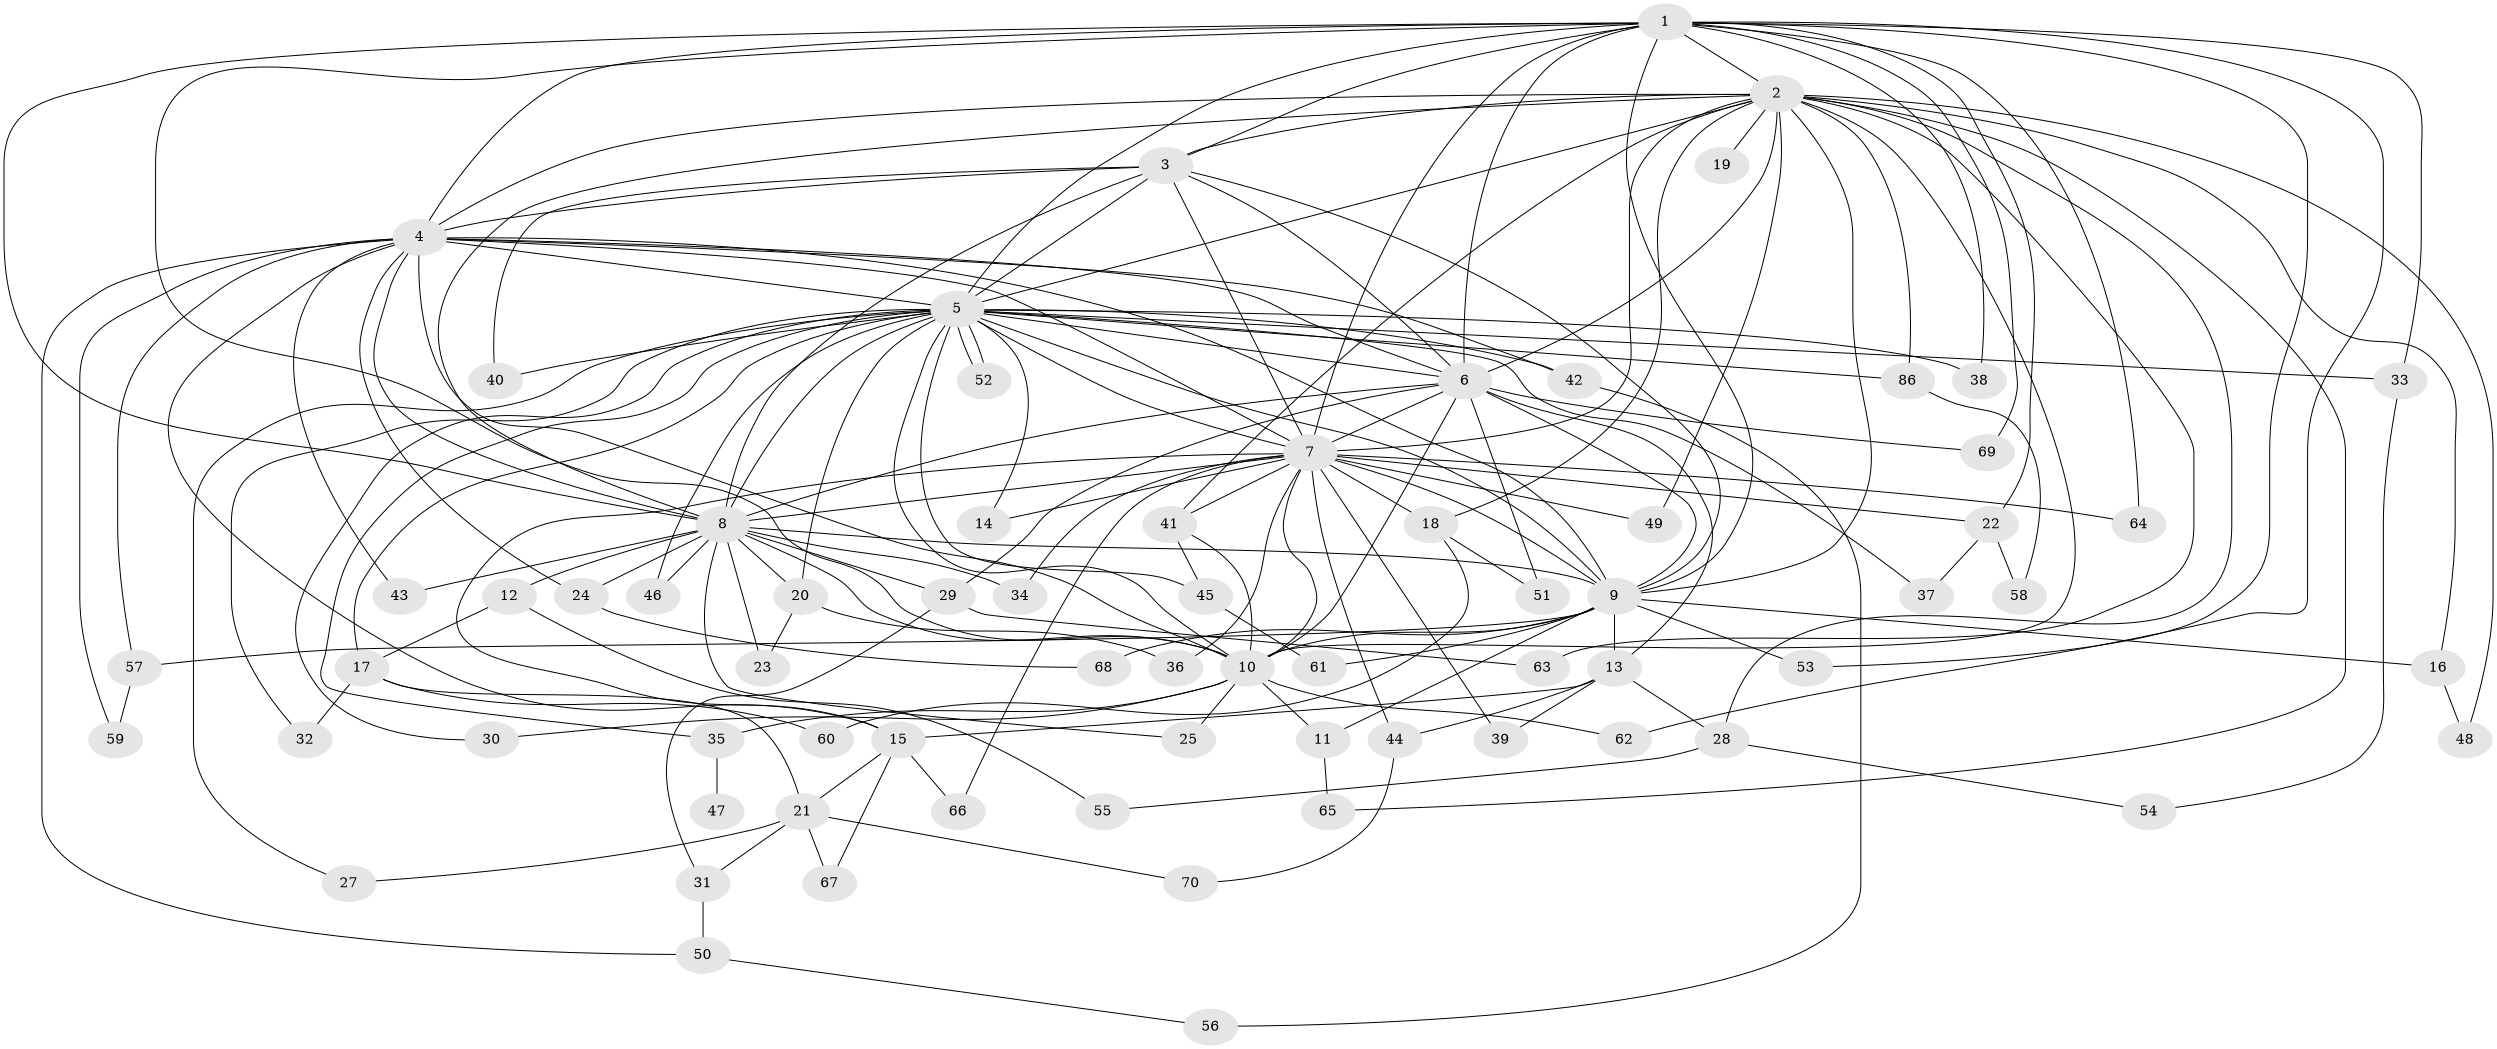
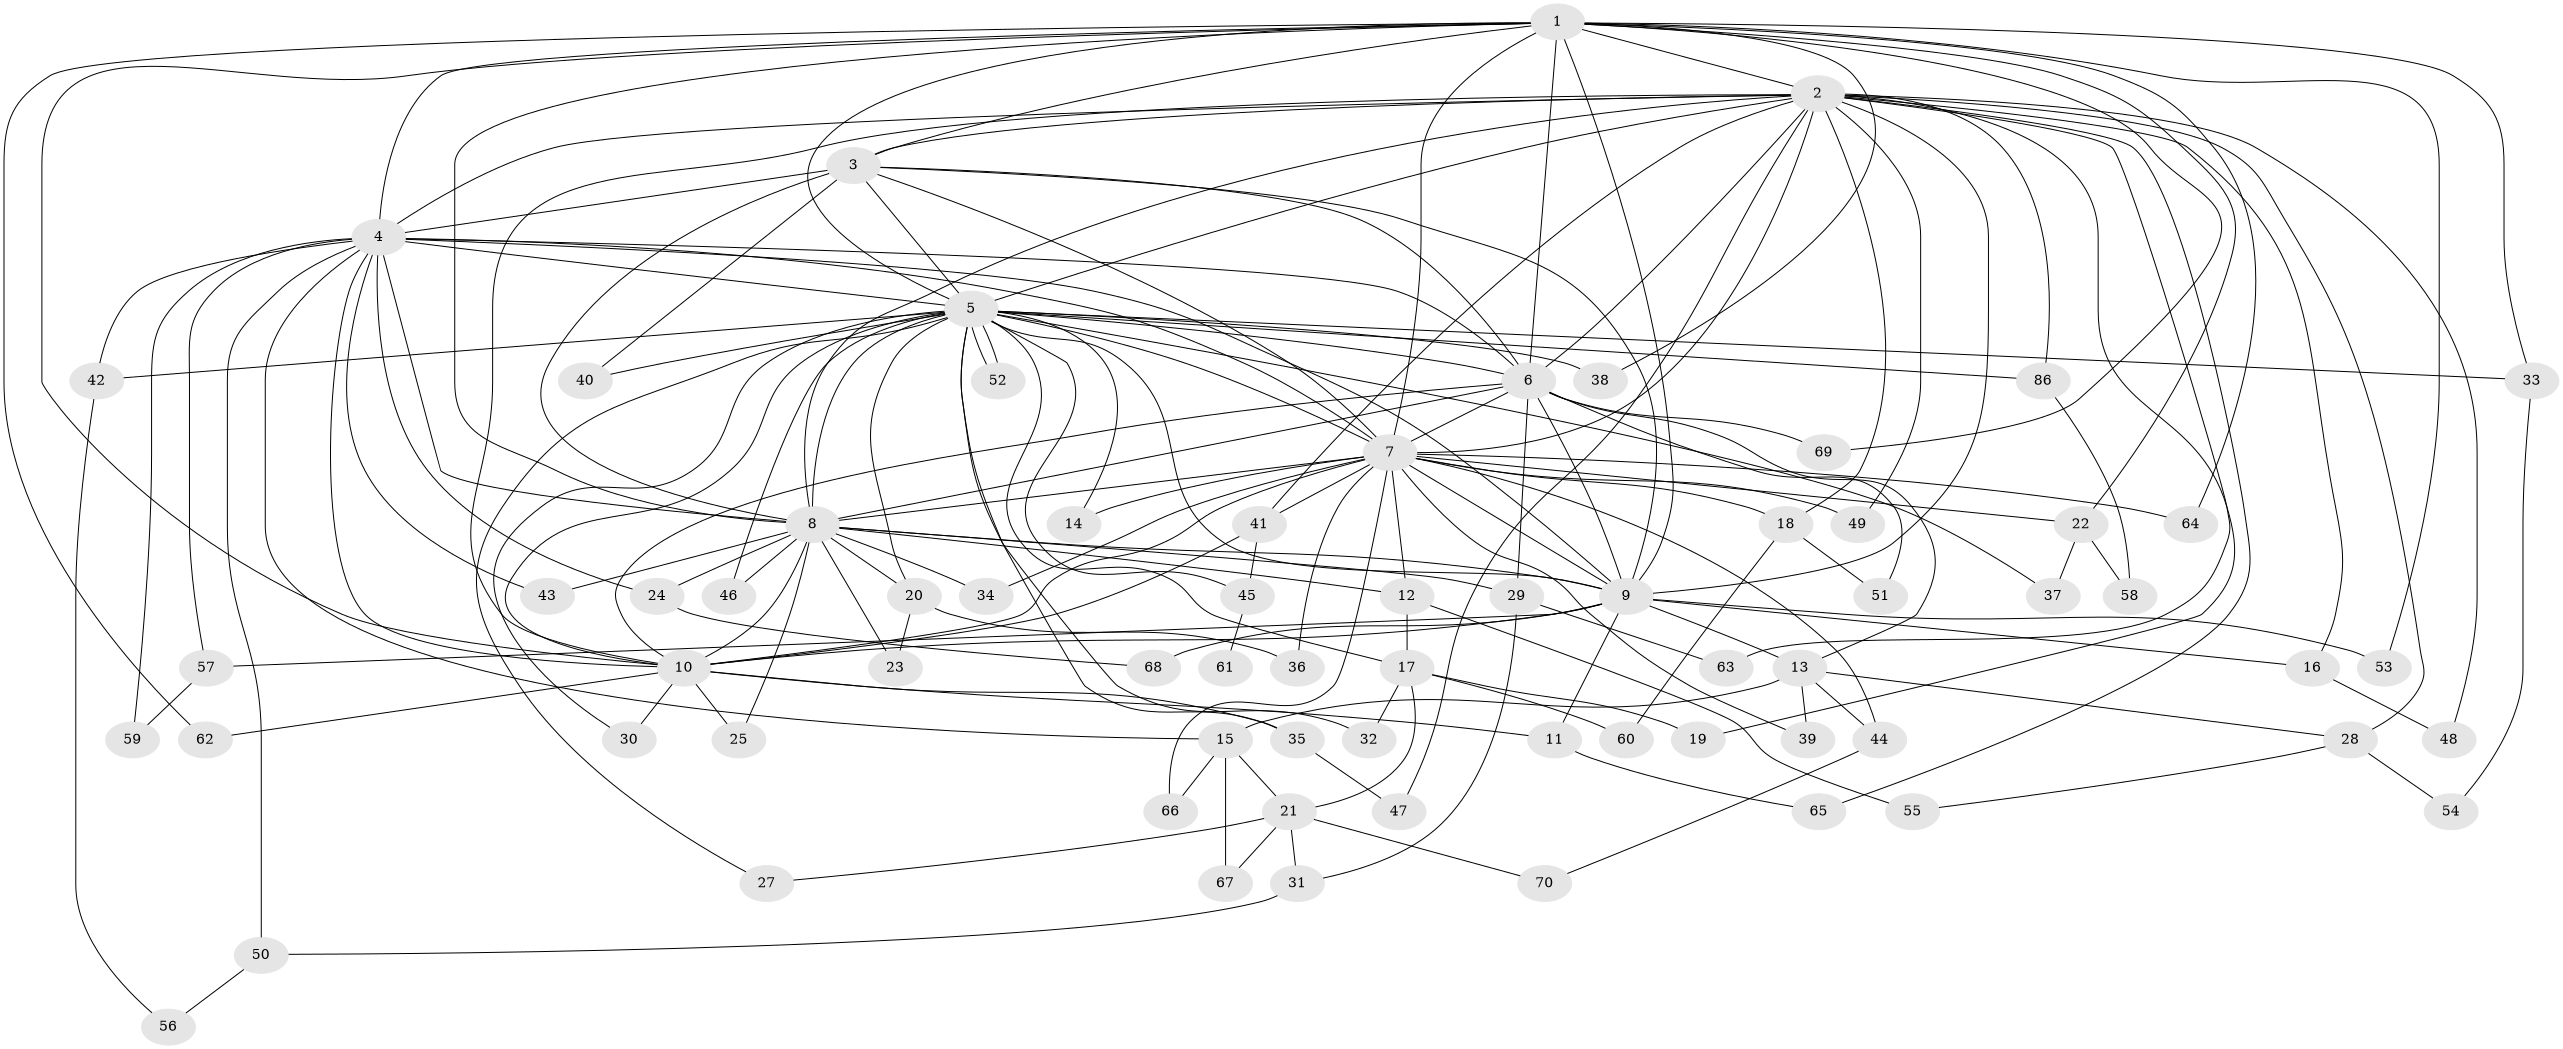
  graph {
    node [color=gray90 style=filled]
    1
    2
    3
    4
    5
    6
    7
    8
    9
    10
    22
    33
    38
    53
    62
    64
    69
    16
    18
    19
    n21 [label=86]
    28
    41
    47
    48
    49
    63
    65
    40
    15
    24
    42
    43
    50
    57
    59
    14
    17
    20
    27
    30
    32
    35
    37
    45
    46
    52
    13
    29
    51
    12
    34
    36
    39
    44
    66
    23
    25
    11
    61
    68
    58
    54
    60
    55
    21
    67
    56
    31
    70
    1 -- 2
    1 -- 3
    1 -- 4
    1 -- 5
    1 -- 6
    1 -- 7
    1 -- 8
    1 -- 9
    1 -- 10
    1 -- 22
    1 -- 33
    1 -- 38
    1 -- 53
    1 -- 62
    1 -- 64
    1 -- 69
    2 -- 3
    2 -- 4
    2 -- 5
    2 -- 6
    2 -- 7
    2 -- 8
    2 -- 9
    2 -- 10
    2 -- 16
    2 -- 18
    2 -- 19
    2 -- n21
    2 -- 28
    2 -- 41
+   2 -- 47
    2 -- 48
    2 -- 49
    2 -- 63
    2 -- 65
    3 -- 4
    3 -- 5
    3 -- 6
    3 -- 7
    3 -- 8
    3 -- 9
    3 -- 40
    4 -- 5
    4 -- 6
    4 -- 7
    4 -- 8
    4 -- 9
    4 -- 10
    4 -- 15
    4 -- 24
    4 -- 42
    4 -- 43
    4 -- 50
    4 -- 57
    4 -- 59
    5 -- 6
    5 -- 7
    5 -- 8
    5 -- 9
    5 -- 10
    5 -- 33
    5 -- 38
    5 -- n21
    5 -- 40
    5 -- 42
    5 -- 14
    5 -- 17
    5 -- 20
    5 -- 27
    5 -- 30
    5 -- 32
    5 -- 35
    5 -- 37
    5 -- 45
    5 -- 46
    5 -- 52
    5 -- 52
    6 -- 7
    6 -- 8
    6 -- 9
    6 -- 10
    6 -- 69
    6 -- 13
    6 -- 29
    6 -- 51
    7 -- 8
    7 -- 9
    7 -- 10
    7 -- 22
    7 -- 64
    7 -- 18
    7 -- 41
    7 -- 49
    7 -- 14
-   7 -- 15
+   7 -- 12
    7 -- 34
    7 -- 36
    7 -- 39
    7 -- 44
    7 -- 66
    8 -- 9
    8 -- 10
    8 -- 24
    8 -- 43
    8 -- 20
    8 -- 46
    8 -- 29
    8 -- 12
    8 -- 34
    8 -- 23
    8 -- 25
    9 -- 10
    9 -- 53
    9 -- 16
    9 -- 57
    9 -- 13
    9 -- 11
-   9 -- 61
    9 -- 68
    10 -- 62
    10 -- 30
    10 -- 35
    10 -- 25
    10 -- 11
    22 -- 37
    22 -- 58
    33 -- 54
    16 -- 48
    18 -- 51
    18 -- 60
    n21 -- 58
    28 -- 54
    28 -- 55
    41 -- 10
    41 -- 45
    15 -- 66
    15 -- 21
    15 -- 67
    24 -- 68
    42 -- 56
    50 -- 56
    57 -- 59
+   17 -- 19
    17 -- 32
    17 -- 60
    17 -- 21
    20 -- 36
    20 -- 23
    35 -- 47
    45 -- 61
    13 -- 28
    13 -- 15
    13 -- 39
    13 -- 44
    29 -- 63
    29 -- 31
    12 -- 17
    12 -- 55
    44 -- 70
    11 -- 65
    21 -- 27
    21 -- 67
    21 -- 31
    21 -- 70
    31 -- 50
  }
